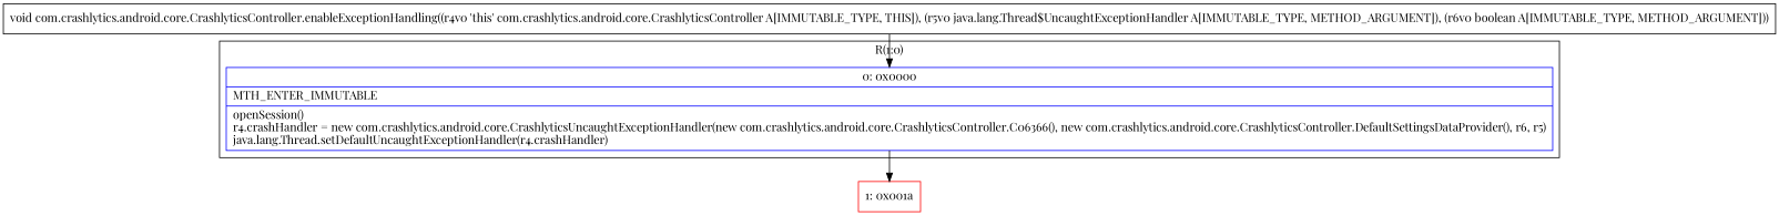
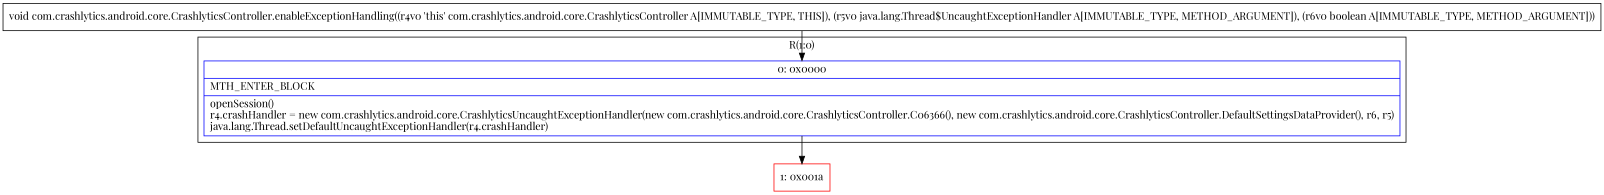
  digraph {
    fontname="Playfair Display"
    node [shape=record fontname="Playfair Display"]
    edge [fontname="Playfair Display"]
-   n1 [color=blue label="{0\:\ 0x0000|MTH_ENTER_IMMUTABLE\l|openSession()\lr4.crashHandler = new com.crashlytics.android.core.CrashlyticsUncaughtExceptionHandler(new com.crashlytics.android.core.CrashlyticsController.C06366(), new com.crashlytics.android.core.CrashlyticsController.DefaultSettingsDataProvider(), r6, r5)\ljava.lang.Thread.setDefaultUncaughtExceptionHandler(r4.crashHandler)\l}"]
+   n1 [color=blue label="{0\:\ 0x0000|MTH_ENTER_BLOCK\l|openSession()\lr4.crashHandler = new com.crashlytics.android.core.CrashlyticsUncaughtExceptionHandler(new com.crashlytics.android.core.CrashlyticsController.C06366(), new com.crashlytics.android.core.CrashlyticsController.DefaultSettingsDataProvider(), r6, r5)\ljava.lang.Thread.setDefaultUncaughtExceptionHandler(r4.crashHandler)\l}"]
    n2 [color=red label="{1\:\ 0x001a}"]
    n3 [label="{void com.crashlytics.android.core.CrashlyticsController.enableExceptionHandling((r4v0 'this' com.crashlytics.android.core.CrashlyticsController A[IMMUTABLE_TYPE, THIS]), (r5v0 java.lang.Thread$UncaughtExceptionHandler A[IMMUTABLE_TYPE, METHOD_ARGUMENT]), (r6v0 boolean A[IMMUTABLE_TYPE, METHOD_ARGUMENT])) }"]
    subgraph cluster_1 {
      label="R(1:0)"
      n1
    }
    n1 -> n2
    n3 -> n1
  }
